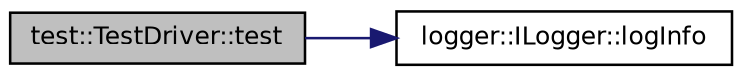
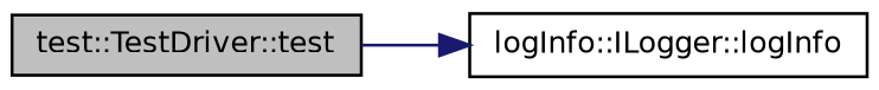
  digraph {
    rankdir=LR
    node [color=black fontname=Helvetica fontsize=10 shape=record style=filled]
    n1 [fillcolor=grey75 fontcolor=black height=0.2 label="test::TestDriver::test" width=0.4]
-   n2 [fillcolor=white height=0.2 label="logger::ILogger::logInfo" width=0.4]
+   n2 [fillcolor=white height=0.2 label="logInfo::ILogger::logInfo" width=0.4]
    n1 -> n2 [color=midnightblue fontname=Helvetica fontsize=10 labelfontname=Helvetica labelfontsize=10 style=solid]
  }
